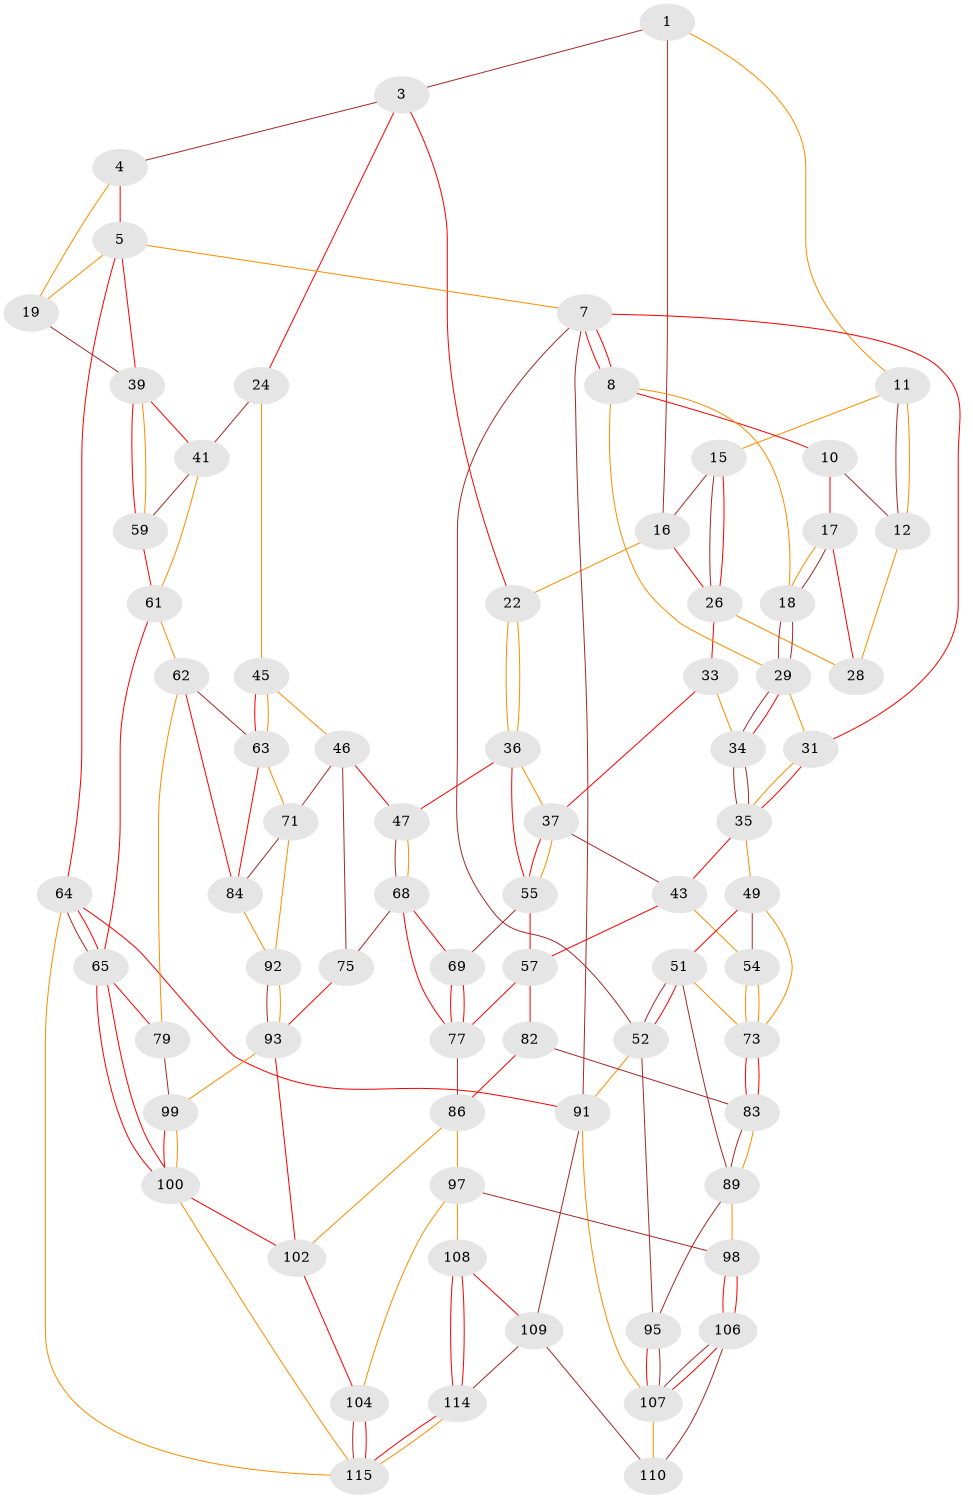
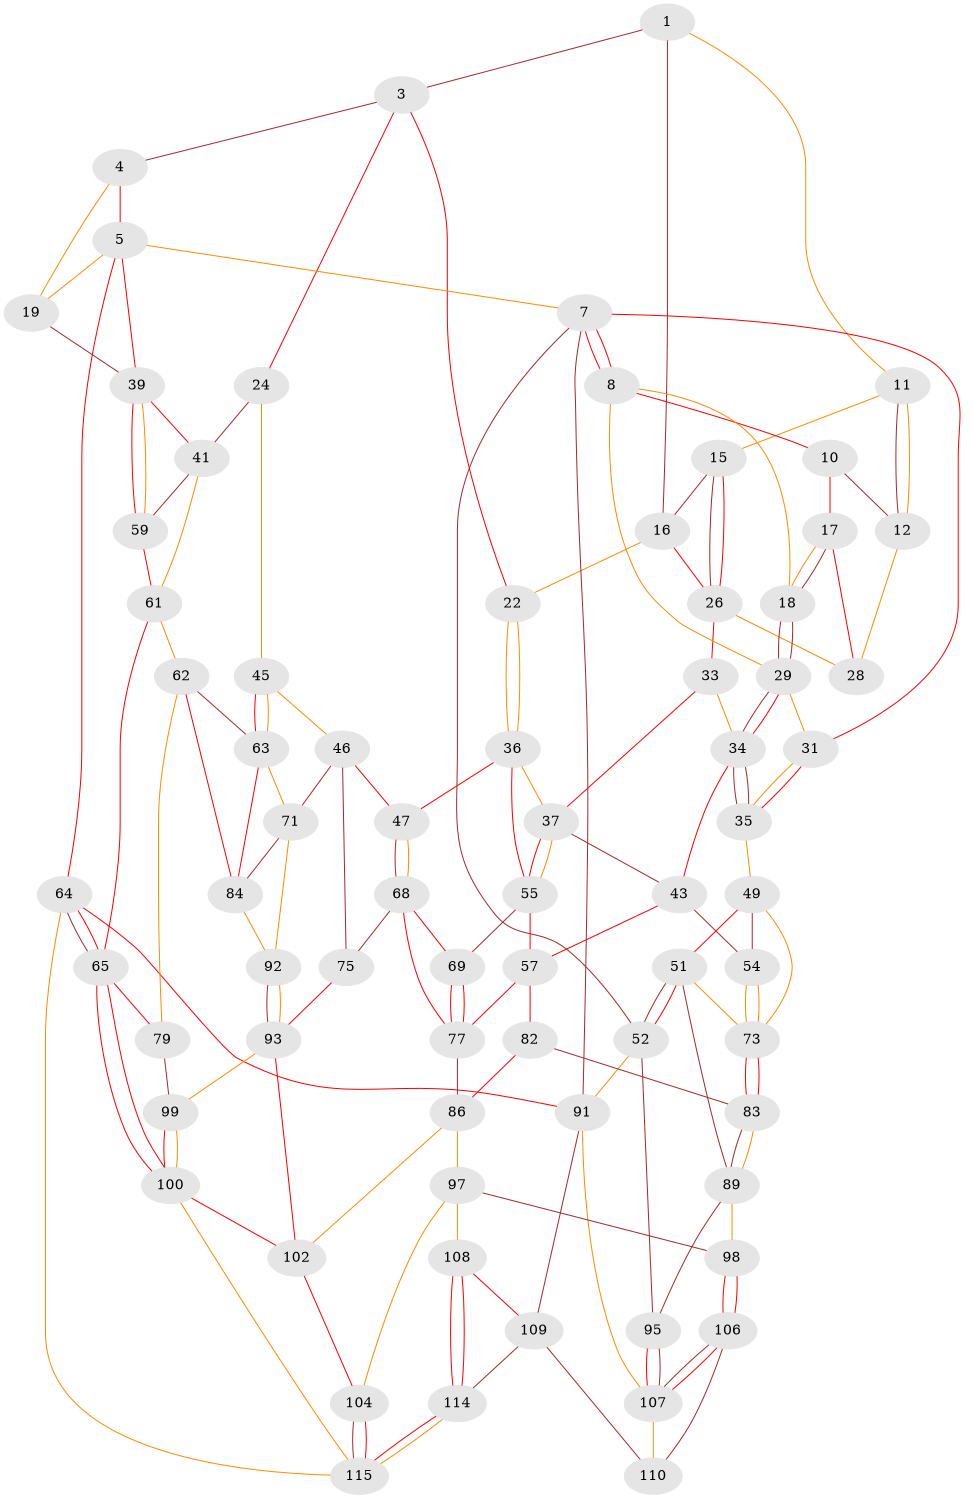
  graph {
    node [color=gray90 style=filled]
    edge [color=red]
    1 [super="+2"]
    3 [super="+21"]
    11 [super="+14"]
    16 [super="+23"]
    4
    22
    24 [super="+42"]
    12 [super="+25"]
    15
    26 [super="+27"]
    5 [super="+6"]
    19 [super="+20"]
    36 [super="+48"]
    41 [super="+60"]
    45
    7 [super="+32"]
    39 [super="+40"]
    64
    8 [super="+9"]
    31
    52 [super="+90"]
    91 [super="+113"]
    59
    65 [super="+66"]
    115 [super="+116"]
    10 [super="+13"]
    18
    29 [super="+30"]
    35 [super="+44"]
    n30 [label=95]
    107 [super="+111"]
    109 [super="+112"]
    17
    34
    28
    33
    37 [super="+38"]
    47
    55 [super="+56"]
    61 [super="+67"]
    46 [super="+72"]
    63 [super="+70"]
    43 [super="+53"]
    49 [super="+50"]
    54
    57 [super="+58"]
    51 [super="+81"]
    73 [super="+74"]
    68 [super="+76"]
    69
    62 [super="+80"]
    77 [super="+78"]
    82
    71 [super="+88"]
    75
    84 [super="+85"]
    92
    93 [super="+94"]
    89 [super="+95"]
    83
    98
    86 [super="+87"]
    79
    100 [super="+101"]
    99
    102 [super="+103"]
    97 [super="+105"]
    104
    108
    106
    110
    114
    1 -- 3 [color=brown]
    1 -- 11 [color=darkorange]
    1 -- 16 [color=brown]
    3 -- 4 [color=brown]
    3 -- 22
    3 -- 24
    11 -- 12 [color=brown weight=2]
    11 -- 12 [color=darkorange]
    11 -- 15 [color=darkorange]
    16 -- 22 [color=darkorange]
    16 -- 26
    4 -- 5
    4 -- 19 [color=darkorange]
    22 -- 36 [color=darkorange]
    22 -- 36 [color=darkorange]
    24 -- 41 [color=brown]
    24 -- 45 [color=darkorange]
    12 -- 28 [color=darkorange]
    15 -- 16 [color=brown]
    15 -- 26 [color=brown]
    15 -- 26
    26 -- 28 [color=darkorange]
    26 -- 33
    5 -- 19 [color=darkorange]
    5 -- 7 [color=darkorange]
    5 -- 39
    5 -- 64
    19 -- 39 [color=brown]
    36 -- 37 [color=darkorange]
    36 -- 47
    36 -- 55
    41 -- 59 [color=brown]
    41 -- 61 [color=darkorange]
    45 -- 46 [color=darkorange]
    45 -- 63
    45 -- 63 [color=darkorange]
    7 -- 8
    7 -- 8
    7 -- 31
    7 -- 52 [color=brown]
    7 -- 91 [color=brown]
    39 -- 41
    39 -- 59
    39 -- 59 [color=darkorange]
    64 -- 91
    64 -- 65 [color=brown]
    64 -- 65
    64 -- 115 [color=darkorange]
    8 -- 10
    8 -- 18 [color=darkorange]
    8 -- 29 [color=darkorange]
    31 -- 35 [color=darkorange]
    31 -- 35
    52 -- 91 [color=darkorange]
    52 -- n30 [color=brown]
    91 -- 107 [color=darkorange]
    91 -- 109 [color=brown]
    59 -- 61
    65 -- 79
    65 -- 100
    65 -- 100
    10 -- 12 [color=brown]
    10 -- 17
    18 -- 29 [color=brown]
    18 -- 29 [color=brown]
    29 -- 31 [color=darkorange]
    29 -- 34 [color=brown]
    29 -- 34
-   35 -- 43
+   34 -- 43
    35 -- 49 [color=darkorange]
    n30 -- 107
    n30 -- 107 [color=brown]
    107 -- 110 [color=darkorange]
    109 -- 110 [color=brown]
    109 -- 114 [color=brown]
    17 -- 18 [color=darkorange]
    17 -- 18 [color=brown]
    17 -- 28
    34 -- 35 [color=brown]
    34 -- 35 [color=brown]
    33 -- 34 [color=darkorange]
    33 -- 37
    37 -- 55
    37 -- 55 [color=darkorange]
    37 -- 43 [color=brown]
    47 -- 68 [color=brown]
    47 -- 68 [color=darkorange]
    55 -- 57
    55 -- 69 [color=brown]
    61 -- 65
    61 -- 62 [color=darkorange]
    46 -- 47
    46 -- 71 [color=brown]
    46 -- 75 [color=brown]
    63 -- 71 [color=darkorange]
    63 -- 84
-   43 -- 54 [color=darkorange]
+   43 -- 54 [color=brown]
    43 -- 57
    49 -- 54 [color=brown]
    49 -- 51
    49 -- 73 [color=darkorange]
    54 -- 73 [color=darkorange]
    54 -- 73 [color=darkorange]
    57 -- 77
    57 -- 82
    51 -- 52 [color=brown]
    51 -- 52
    51 -- 73 [color=darkorange]
    51 -- 89 [color=brown]
    73 -- 83
    73 -- 83
    68 -- 69
    68 -- 77
    68 -- 75 [color=brown]
    69 -- 77
    69 -- 77
    62 -- 63 [color=brown]
    62 -- 84
    62 -- 79 [color=darkorange]
    77 -- 86 [color=brown]
    82 -- 83 [color=brown]
    82 -- 86
    71 -- 84 [color=brown]
    71 -- 92 [color=darkorange]
    75 -- 93
    84 -- 92 [color=darkorange]
    92 -- 93 [color=brown]
    92 -- 93 [color=darkorange]
    93 -- 99 [color=darkorange]
    93 -- 102
    89 -- n30 [color=brown]
    89 -- 98 [color=darkorange]
    83 -- 89 [color=brown]
    83 -- 89 [color=darkorange]
    98 -- 106
    98 -- 106
    86 -- 102 [color=darkorange]
    86 -- 97 [color=darkorange]
    79 -- 99 [color=brown]
    100 -- 115 [color=darkorange]
    100 -- 102
    99 -- 100
    99 -- 100 [color=darkorange]
    102 -- 104
    97 -- 98 [color=brown]
    97 -- 104 [color=darkorange]
    97 -- 108 [color=darkorange]
    104 -- 115 [color=brown]
    104 -- 115
    108 -- 109
    108 -- 114
    108 -- 114
    106 -- 107 [color=brown]
    106 -- 107
    106 -- 110 [color=brown]
    114 -- 115
    114 -- 115 [color=darkorange]
  }
